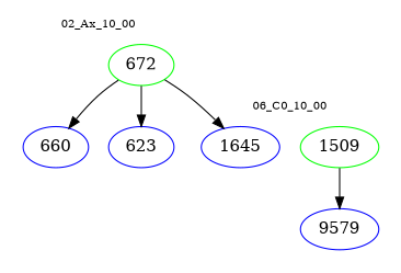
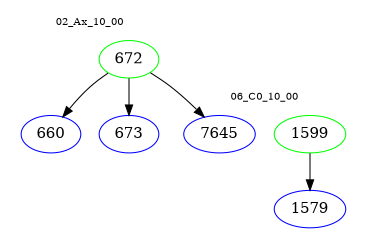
  digraph {
    node [color=blue]
    edge [color=black]
    n1 [color=green label=672]
    n2 [label=660]
-   n3 [label=623]
-   n4 [color=green label=1509]
-   n5 [label=9579]
-   n6 [label=1645]
+   n3 [label=673]
+   n4 [color=green label=1599]
+   n5 [label=1579]
+   n6 [label=7645]
    subgraph cluster_1 {
      color=white
      fontsize=10
      label="02_Ax_10_00"
      n1
      n2
      n3
    }
    subgraph cluster_2 {
      color=white
      fontsize=10
      label="06_C0_10_00"
      n4
      n5
      n6
    }
    n1 -> n2
    n1 -> n3
    n1 -> n6
    n4 -> n5
  }
